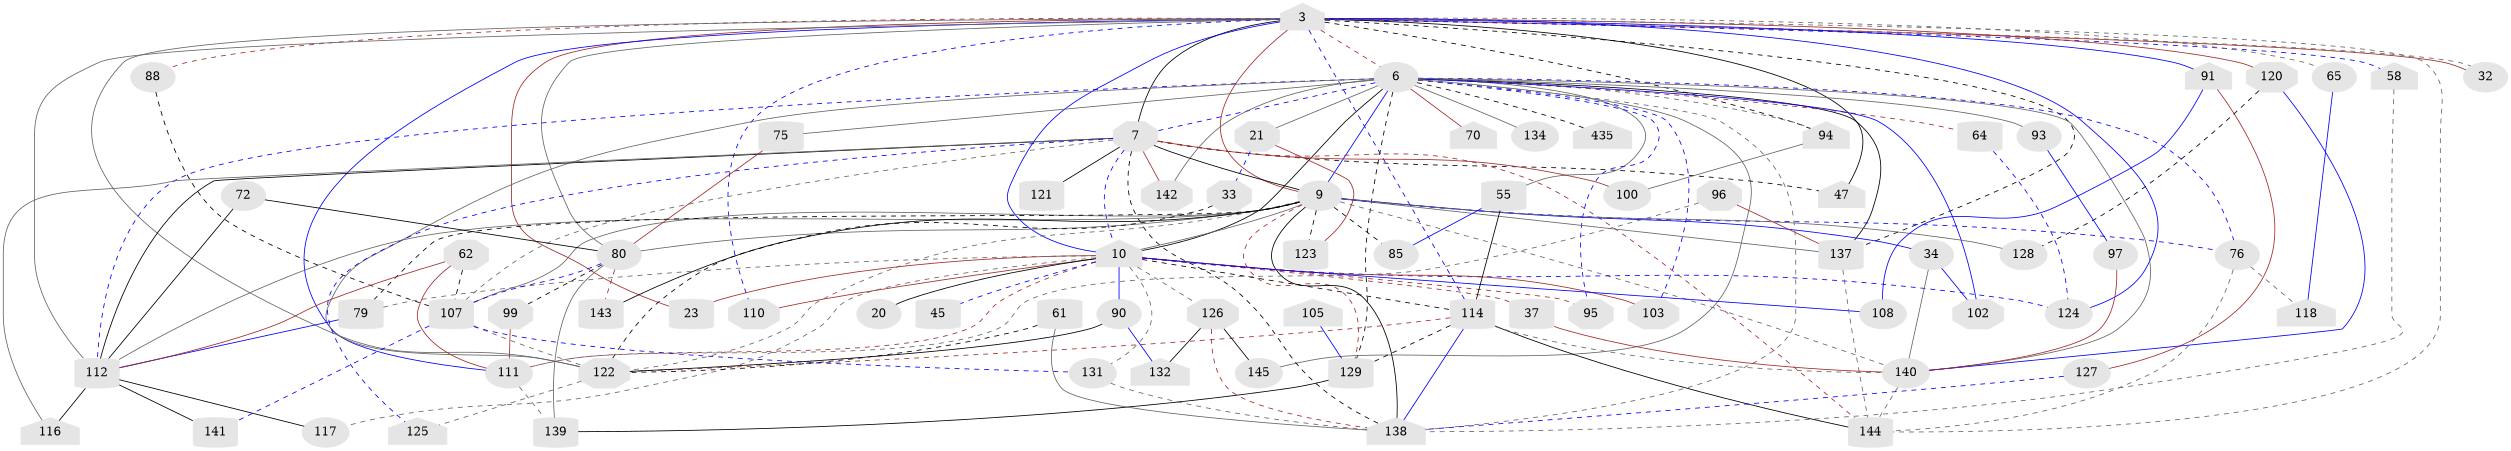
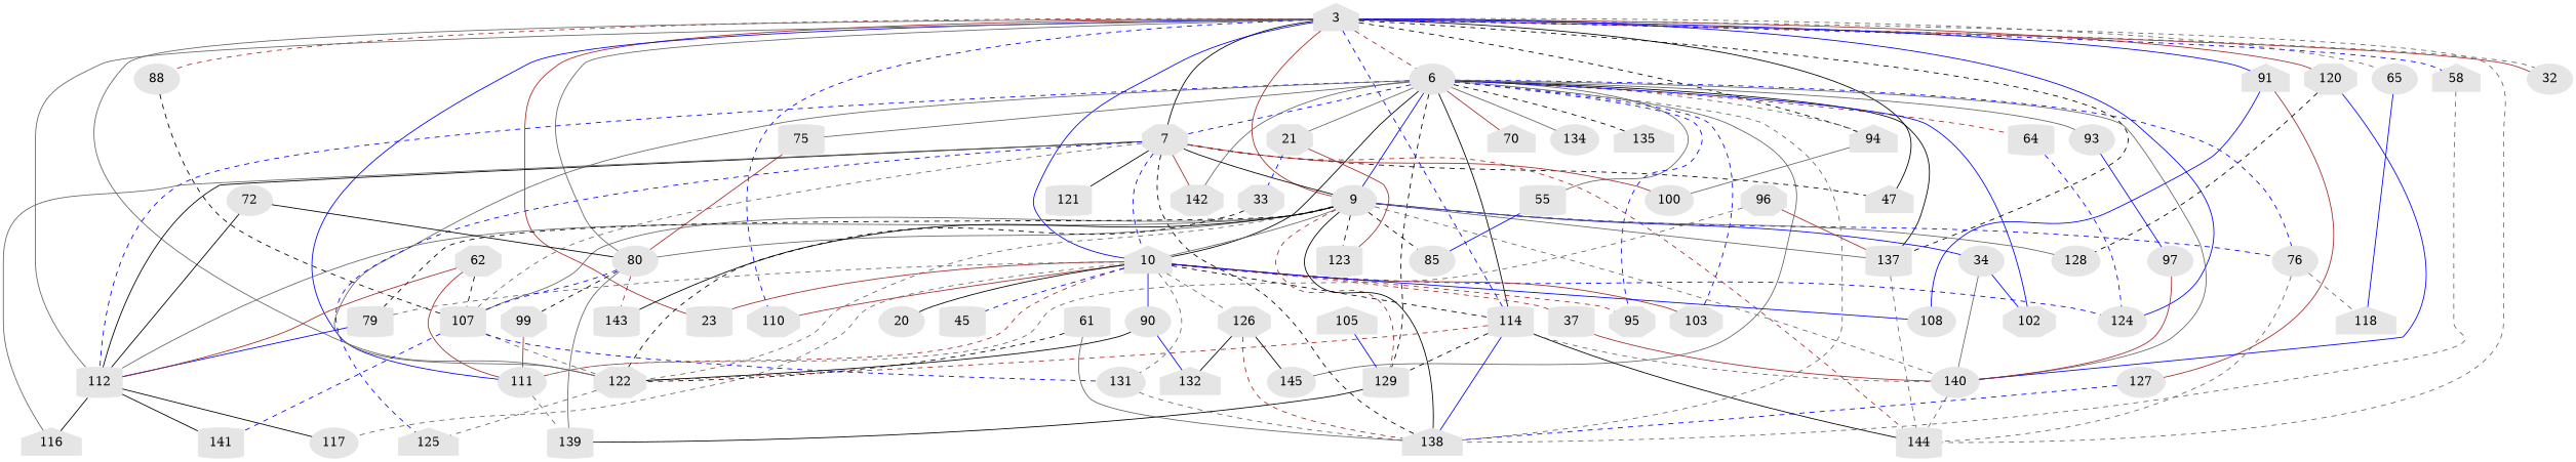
  graph {
    node [color=gray90 shape=ellipse style=filled]
    edge [color=gray40 style=solid]
    3 [shape=house super="+2"]
    6 [super="+5"]
    7 [shape=octagon super="+1"]
    9 [super="+4"]
    10 [shape=house super="+8"]
    23 [shape=cylinder]
    32
    47 [shape=house]
    58 [shape=house]
    65
    80 [super="+27+60+28+31"]
    88
    91 [shape=house super="+16"]
    94 [shape=house super="+17"]
    110 [shape=octagon]
    111 [super="+77"]
    112 [shape=cylinder super="+25+66+101"]
    114 [shape=cylinder super="+92+113"]
    120 [shape=octagon super="+42"]
    122 [shape=octagon super="+73+104+26"]
    124 [super="+89"]
    137 [shape=cylinder super="+109"]
    144 [shape=cylinder super="+86+106"]
    21 [shape=octagon]
    55 [shape=cylinder super="+43"]
    64 [shape=cylinder]
    70 [shape=house]
    75 [shape=cylinder]
    76 [super="+22"]
    93
    95 [shape=octagon]
    102 [shape=octagon]
    103 [shape=octagon]
    129 [shape=cylinder super="+11"]
    134 [super="+87"]
-   135 [shape=house label=435]
+   135 [shape=house]
    138 [shape=house super="+59+83+130"]
    140 [super="+115+133"]
    142 [shape=octagon]
    145
    100
    107 [shape=cylinder super="+81+98+52+41"]
    116 [shape=house]
    121 [shape=cylinder]
    125 [shape=house]
    34
    79 [shape=cylinder super="+57"]
    85
    123 [shape=cylinder]
    128
    143 [shape=cylinder]
    20
    37 [shape=cylinder]
    45 [shape=cylinder]
    90 [super="+84"]
    108
    117
    126 [shape=octagon super="+38"]
    131 [super="+119"]
    118 [shape=house]
    99 [shape=octagon]
    139 [shape=cylinder super="+136"]
    127
    141 [shape=cylinder]
    33 [shape=octagon]
    97
    132 [shape=house]
    61 [shape=cylinder]
    62 [shape=octagon]
    72
    96 [shape=octagon]
    105 [shape=house]
    3 -- 6 [color=brown style=dashed weight=4]
    3 -- 7 [color=black weight=4]
    3 -- 9 [color=brown weight=4]
    3 -- 10 [color=blue weight=4]
    3 -- 23 [color=brown]
    3 -- 32 [color=brown]
    3 -- 32 [style=dashed]
    3 -- 47 [color=black]
    3 -- 58 [color=blue style=dashed]
    3 -- 65 [style=dashed weight=2]
    3 -- 80 [weight=4]
    3 -- 88 [color=brown style=dashed]
    3 -- 91 [color=blue weight=2]
    3 -- 94 [color=black style=dashed weight=2]
    3 -- 110 [color=blue style=dashed]
    3 -- 111 [color=blue weight=2]
    3 -- 112
    3 -- 114 [color=blue style=dashed weight=6]
    3 -- 120 [color=brown weight=2]
    3 -- 122
    3 -- 124 [color=blue weight=2]
    3 -- 137 [color=black style=dashed weight=2]
    3 -- 144 [style=dashed]
    6 -- 7 [color=blue style=dashed weight=4]
    6 -- 9 [color=blue weight=4]
    6 -- 10 [color=black weight=4]
    6 -- 94 [style=dashed]
    6 -- 112 [color=blue style=dashed weight=4]
-   55 -- 114 [color=black weight=2]
+   6 -- 114 [color=black weight=2]
    6 -- 122 [weight=4]
    6 -- 137 [color=black]
    6 -- 21 [weight=2]
    6 -- 55 [weight=3]
    6 -- 64 [color=brown style=dashed]
    6 -- 70 [color=brown]
    6 -- 75
    6 -- 76 [color=blue style=dashed weight=2]
    6 -- 93 [weight=2]
    6 -- 95 [color=blue style=dashed]
    6 -- 102 [color=blue]
    6 -- 103 [color=blue style=dashed]
    6 -- 129 [color=black style=dashed weight=2]
    6 -- 134 [weight=2]
    6 -- 135 [color=black style=dashed weight=2]
    6 -- 138 [style=dashed weight=4]
    6 -- 140 [weight=3]
    6 -- 142
    6 -- 145
    7 -- 9 [color=black weight=4]
    7 -- 10 [color=blue style=dashed weight=4]
    7 -- 47 [color=black style=dashed]
    7 -- 112 [color=black]
    7 -- 144 [color=brown style=dashed]
    7 -- 138 [color=black style=dashed weight=2]
    7 -- 142 [color=brown]
    7 -- 100 [color=brown]
    7 -- 107 [style=dashed]
    7 -- 116
    7 -- 121 [color=black weight=2]
    7 -- 125 [color=blue style=dashed]
    9 -- 10 [weight=4]
    9 -- 80 [weight=2]
    9 -- 112
    9 -- 122 [style=dashed]
    9 -- 137 [weight=2]
    9 -- 76 [color=blue style=dashed]
    9 -- 129 [color=brown style=dashed]
    9 -- 138 [color=black weight=2]
    9 -- 140 [style=dashed]
    9 -- 107
    9 -- 34 [color=blue weight=2]
    9 -- 79 [color=black style=dashed]
    9 -- 85 [color=black style=dashed]
    9 -- 123 [color=black style=dashed]
    9 -- 128
    9 -- 143 [color=black]
    10 -- 23 [color=brown]
    10 -- 110 [color=brown]
    10 -- 111 [color=brown style=dashed]
    10 -- 114 [color=black style=dashed]
    10 -- 124 [color=blue style=dashed weight=2]
    10 -- 95 [color=brown style=dashed]
    10 -- 103 [color=brown]
    10 -- 79 [style=dashed]
    10 -- 20 [color=black weight=2]
    10 -- 37 [color=brown style=dashed]
    10 -- 45 [color=blue style=dashed weight=2]
    10 -- 90 [color=blue weight=2]
    10 -- 108 [color=blue]
    10 -- 117 [style=dashed]
    10 -- 126 [style=dashed weight=2]
    10 -- 131 [style=dashed]
    58 -- 138 [style=dashed]
    65 -- 118 [color=blue]
    80 -- 107 [color=blue style=dashed weight=2]
    80 -- 143 [color=brown style=dashed]
    80 -- 99 [color=black style=dashed]
    80 -- 139
    88 -- 107 [color=black style=dashed]
    91 -- 108 [color=blue]
    91 -- 127 [color=brown]
    94 -- 100
    111 -- 139 [style=dashed]
    112 -- 116 [color=black]
    112 -- 117 [color=black]
    112 -- 141 [color=black]
    114 -- 122 [color=brown style=dashed weight=2]
    114 -- 144 [color=black]
    114 -- 129 [color=black style=dashed]
    114 -- 138 [color=blue]
    114 -- 140 [style=dashed weight=3]
    120 -- 140 [color=blue]
    120 -- 128 [color=black style=dashed]
    122 -- 125 [style=dashed]
    137 -- 144 [style=dashed]
    21 -- 123 [color=brown]
    21 -- 33 [color=blue style=dashed]
    55 -- 85 [color=blue]
    64 -- 124 [color=blue style=dashed]
    75 -- 80 [color=brown]
    76 -- 144 [style=dashed]
    76 -- 118 [style=dashed]
    93 -- 97 [color=blue]
    129 -- 139 [color=black]
    140 -- 144 [style=dashed]
    107 -- 122 [style=dashed weight=3]
    107 -- 131 [color=blue style=dashed]
    107 -- 141 [color=blue style=dashed]
    34 -- 102 [color=blue]
    34 -- 140
    79 -- 112 [color=blue]
    37 -- 140 [color=brown]
    90 -- 122 [color=black]
    90 -- 132 [color=blue]
    126 -- 138 [color=brown style=dashed weight=2]
    126 -- 145 [color=black]
    126 -- 132 [color=black]
    131 -- 138 [style=dashed]
    99 -- 111 [color=brown]
    127 -- 138 [color=blue style=dashed]
    33 -- 122 [color=black style=dashed]
    97 -- 140 [color=brown]
    61 -- 122 [color=black style=dashed]
    61 -- 138
    62 -- 111 [color=brown]
    62 -- 112 [color=brown]
    62 -- 107 [color=black style=dashed]
    72 -- 80 [color=black]
    72 -- 112 [color=black]
    96 -- 111 [style=dashed]
    96 -- 137 [color=brown]
    105 -- 129 [color=blue]
  }
